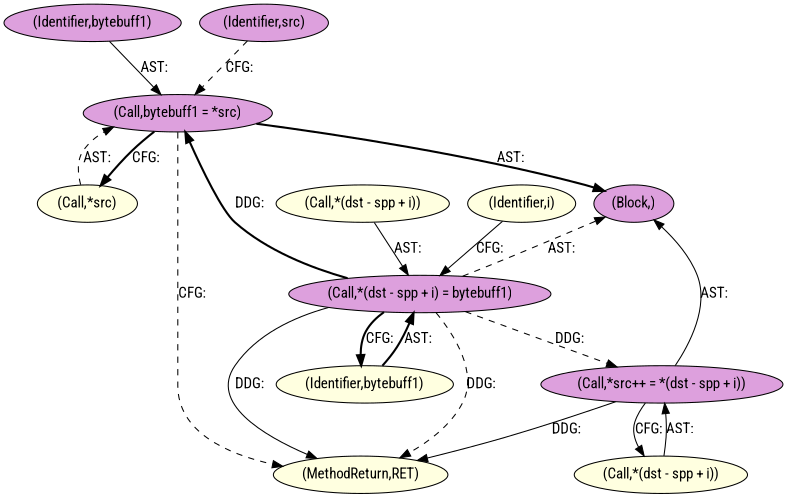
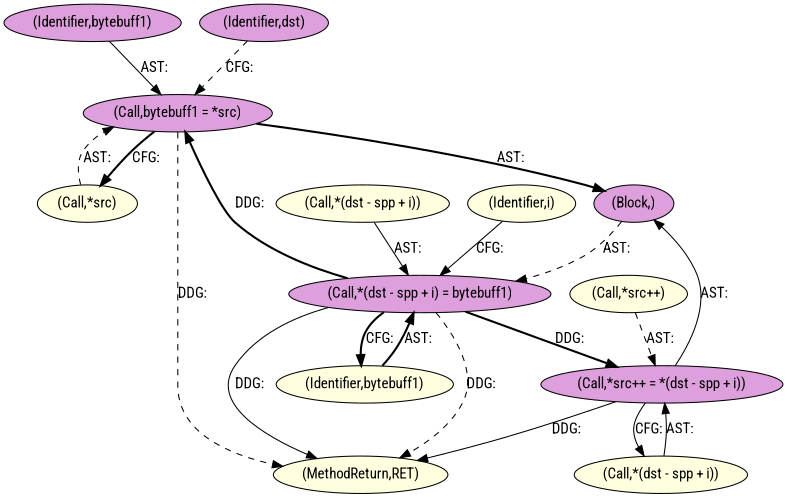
  digraph {
    fontname="Roboto Condensed"
    node [fillcolor=lightyellow fontname="Roboto Condensed" style=filled]
    edge [fontname="Roboto Condensed" style=solid]
    n1 [fillcolor=plum label="(Call,bytebuff1 = *src)"]
    n2 [label="(Call,*src)"]
    n3 [label="(MethodReturn,RET)"]
    n4 [fillcolor=plum label="(Block,)"]
    n5 [fillcolor=plum label="(Call,*(dst - spp + i) = bytebuff1)"]
    n6 [fillcolor=plum label="(Call,*src++ = *(dst - spp + i))"]
    n7 [label="(Identifier,bytebuff1)"]
    n8 [label="(Call,*(dst - spp + i))"]
    n9 [fillcolor=plum label="(Identifier,bytebuff1)"]
-   n10 [fillcolor=plum label="(Identifier,src)"]
+   n10 [fillcolor=plum label="(Identifier,dst)"]
    n11 [label="(Call,*(dst - spp + i))"]
    n12 [label="(Identifier,i)"]
+   n13 [label="(Call,*src++)"]
    n1 -> n2 [label="CFG: " style=bold]
-   n1 -> n3 [label="CFG: " style=dashed]
+   n1 -> n3 [label="DDG: " style=dashed]
    n1 -> n4 [label="AST: " style=bold]
    n2 -> n1 [label="AST: " style=dashed]
    n5 -> n1 [label="DDG: " style=bold]
    n5 -> n3 [label="DDG: " style=dashed]
    n5 -> n3 [label="DDG: "]
-   n5 -> n4 [label="AST: " style=dashed]
-   n5 -> n6 [label="DDG: " style=dashed]
+   n4 -> n5 [label="AST: " style=dashed]
+   n5 -> n6 [label="DDG: " style=bold]
    n5 -> n7 [label="CFG: " style=bold]
    n6 -> n3 [label="DDG: "]
    n6 -> n4 [label="AST: "]
    n6 -> n8 [label="CFG: "]
    n7 -> n5 [label="AST: " style=bold]
    n8 -> n6 [label="AST: "]
    n9 -> n1 [label="AST: "]
    n10 -> n1 [label="CFG: " style=dashed]
    n11 -> n5 [label="AST: "]
    n12 -> n5 [label="CFG: "]
+   n13 -> n6 [label="AST: " style=dashed]
  }
